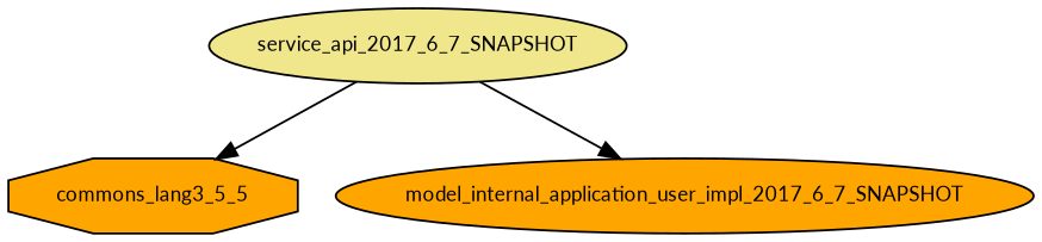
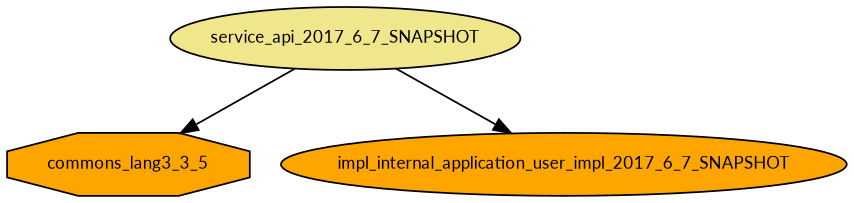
  digraph {
    fontname=Lato
    node [fillcolor=orange fontname=Lato fontsize=10.0 shape=ellipse style=filled]
    edge [fontname=Lato]
    service_api_2017_6_7_SNAPSHOT [fillcolor=khaki]
-   commons_lang3_3_5 [shape=octagon label=commons_lang3_5_5]
-   model_internal_application_user_impl_2017_6_7_SNAPSHOT
+   commons_lang3_3_5 [shape=octagon]
+   model_internal_application_user_impl_2017_6_7_SNAPSHOT [label=impl_internal_application_user_impl_2017_6_7_SNAPSHOT]
    service_api_2017_6_7_SNAPSHOT -> commons_lang3_3_5
    service_api_2017_6_7_SNAPSHOT -> model_internal_application_user_impl_2017_6_7_SNAPSHOT
  }
